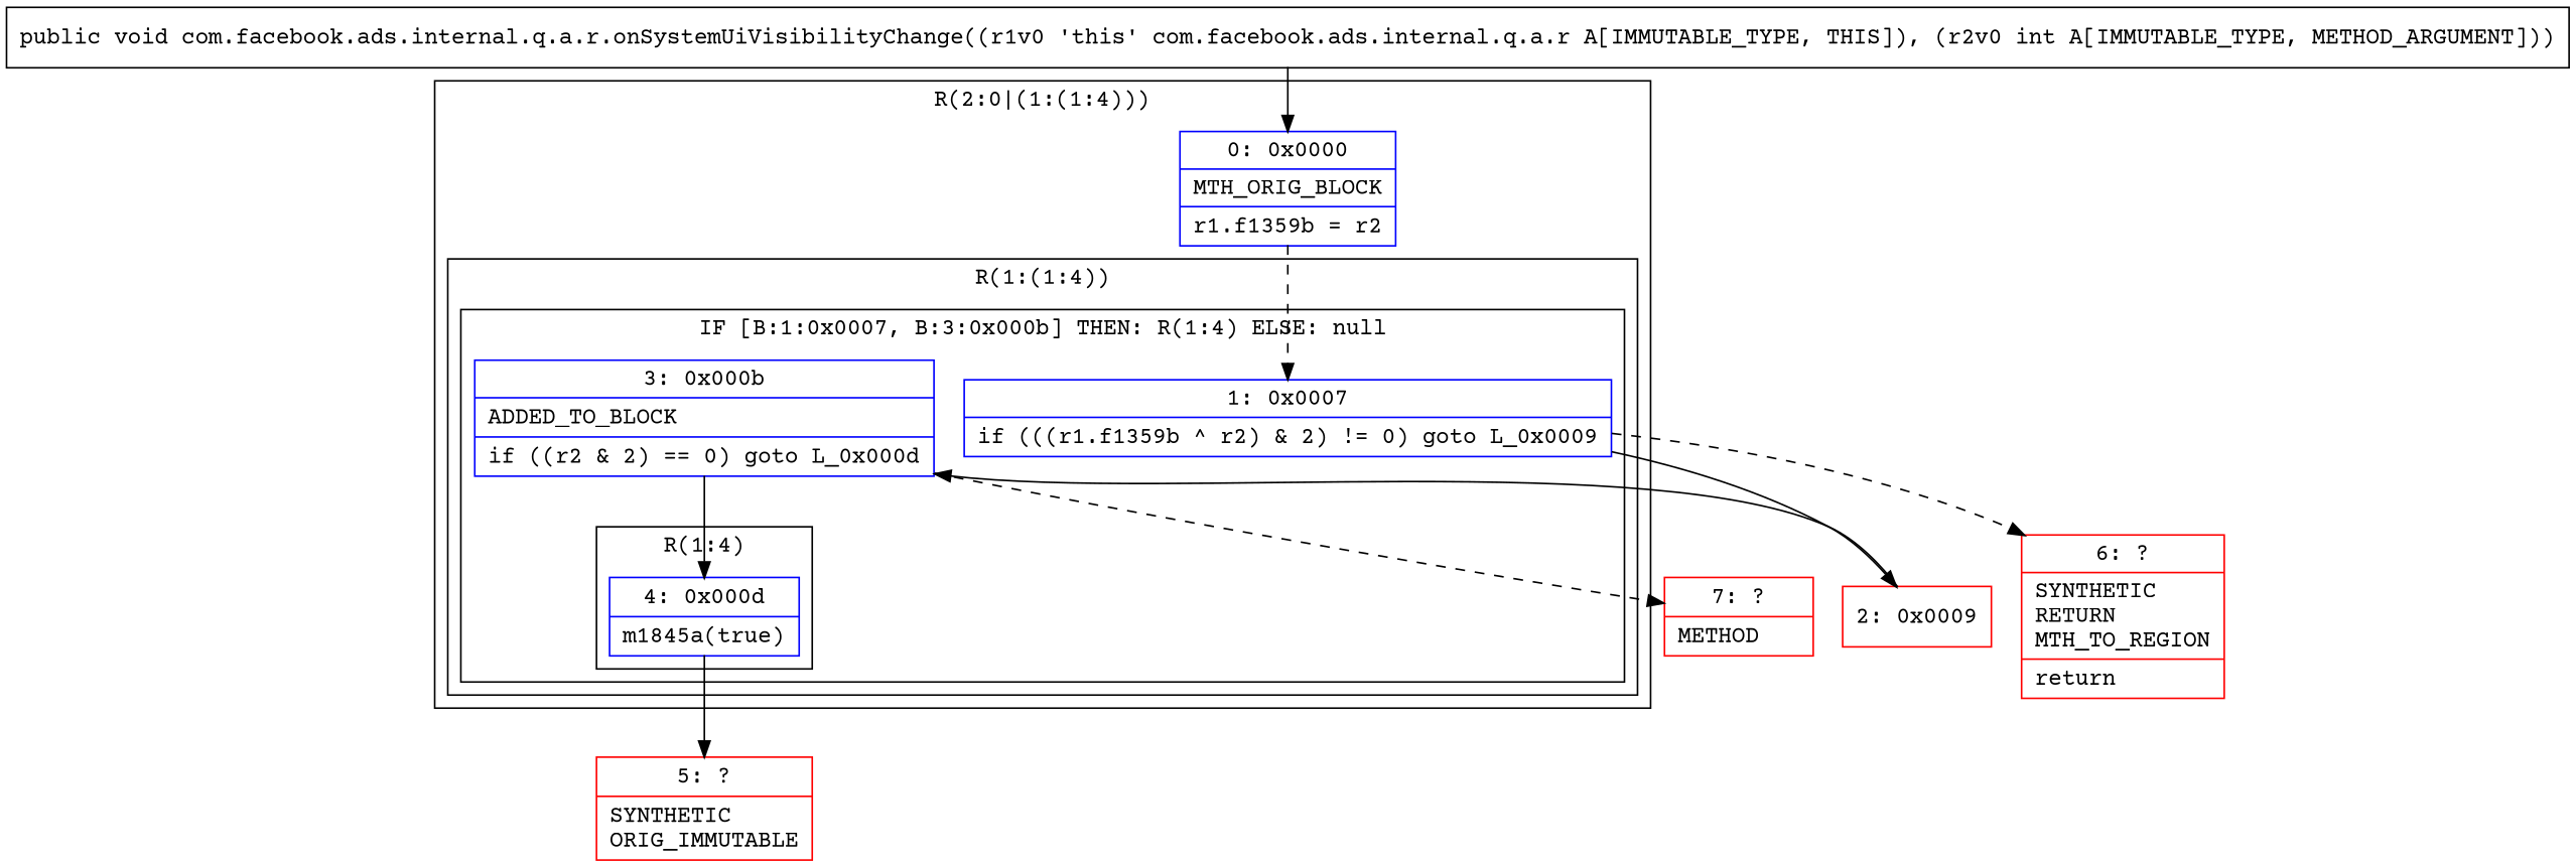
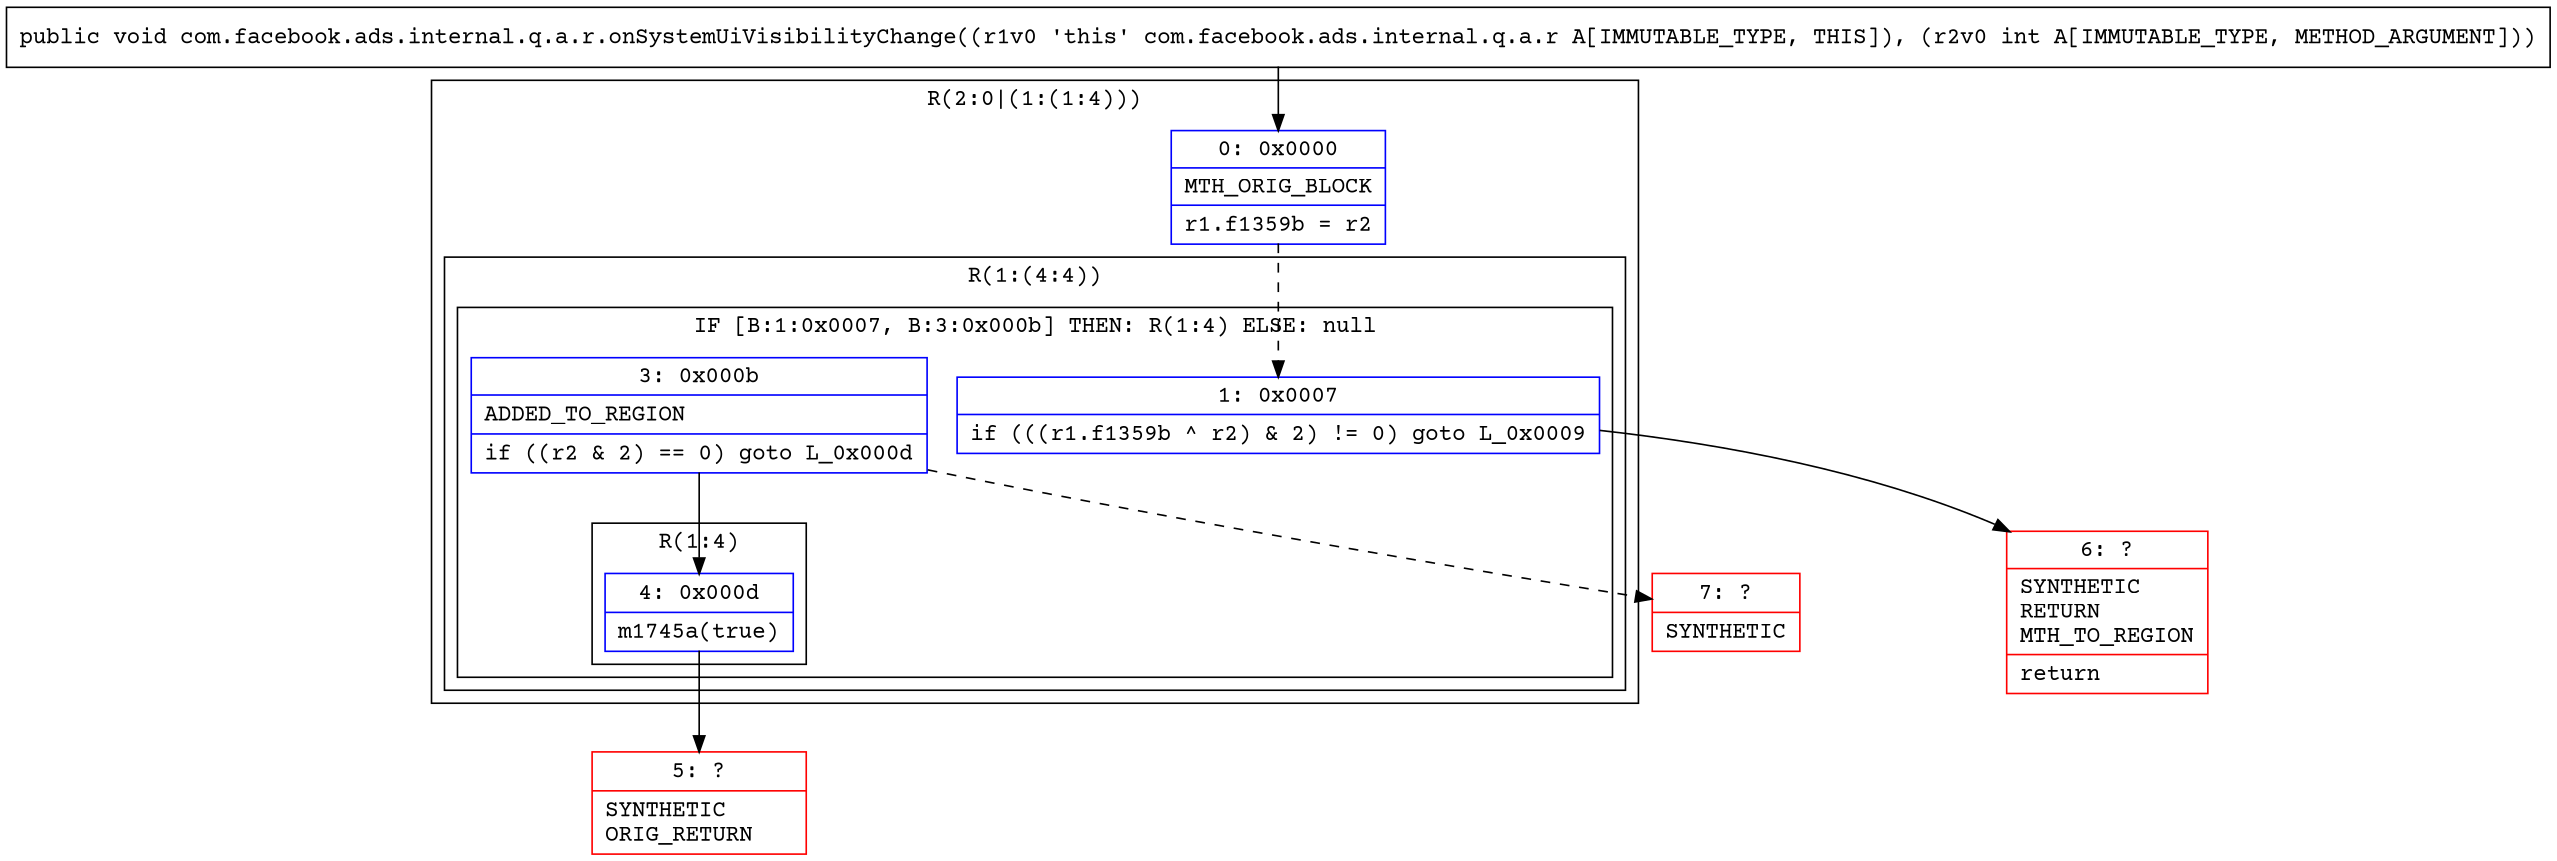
  digraph {
    fontname="Courier Prime"
    node [color=blue fontname="Courier Prime" shape=record]
    edge [fontname="Courier Prime"]
-   n1 [label="{4\:\ 0x000d|m1845a(true)\l}"]
+   n1 [label="{4\:\ 0x000d|m1745a(true)\l}"]
    n2 [label="{1\:\ 0x0007|if (((r1.f1359b ^ r2) & 2) != 0) goto L_0x0009\l}"]
-   n3 [label="{3\:\ 0x000b|ADDED_TO_BLOCK\l|if ((r2 & 2) == 0) goto L_0x000d\l}"]
+   n3 [label="{3\:\ 0x000b|ADDED_TO_REGION\l|if ((r2 & 2) == 0) goto L_0x000d\l}"]
    n4 [label="{0\:\ 0x0000|MTH_ORIG_BLOCK\l|r1.f1359b = r2\l}"]
-   n5 [color=red label="{5\:\ ?|SYNTHETIC\lORIG_IMMUTABLE\l}"]
-   n6 [color=red label="{2\:\ 0x0009}"]
+   n5 [color=red label="{5\:\ ?|SYNTHETIC\lORIG_RETURN\l}"]
    n7 [color=red label="{6\:\ ?|SYNTHETIC\lRETURN\lMTH_TO_REGION\l|return\l}"]
-   n8 [color=red label="{7\:\ ?|METHOD\l}"]
+   n8 [color=red label="{7\:\ ?|SYNTHETIC\l}"]
    n9 [label="{public void com.facebook.ads.internal.q.a.r.onSystemUiVisibilityChange((r1v0 'this' com.facebook.ads.internal.q.a.r A[IMMUTABLE_TYPE, THIS]), (r2v0 int A[IMMUTABLE_TYPE, METHOD_ARGUMENT])) }" color=""]
    subgraph cluster_1 {
      label="R(2:0|(1:(1:4)))"
      n4
      subgraph cluster_2 {
-       label="R(1:(1:4))"
+       label="R(1:(4:4))"
        subgraph cluster_3 {
          label="IF [B:1:0x0007, B:3:0x000b] THEN: R(1:4) ELSE: null"
          n2
          n3
          subgraph cluster_4 {
            label="R(1:4)"
            n1
          }
        }
      }
    }
    n1 -> n5
-   n2 -> n6
-   n2 -> n7 [style=dashed]
+   n2 -> n7 [style=solid]
    n3 -> n1
    n3 -> n8 [style=dashed]
    n4 -> n2 [style=dashed]
-   n6 -> n3
    n9 -> n4
  }
